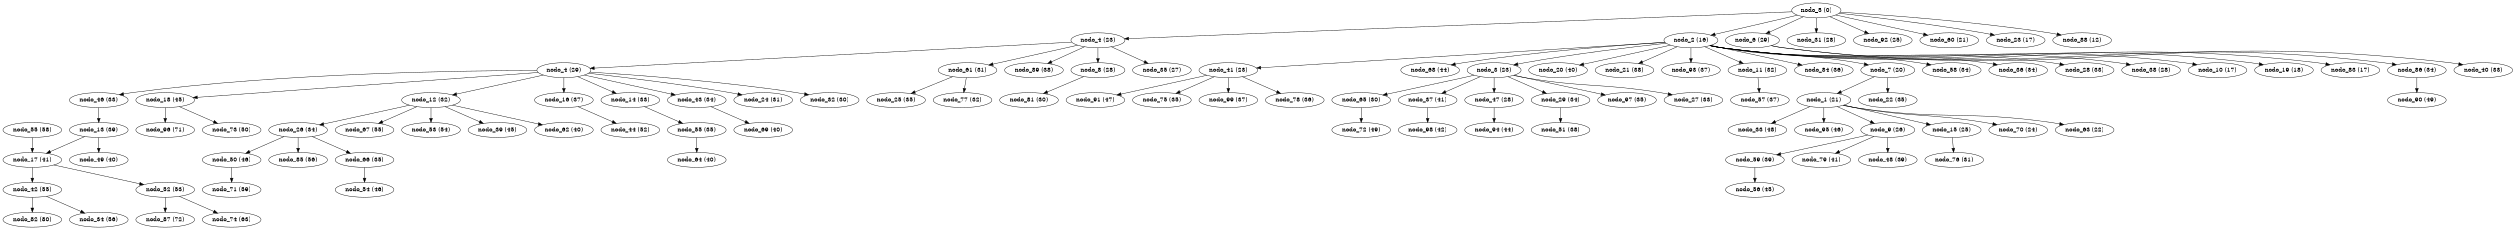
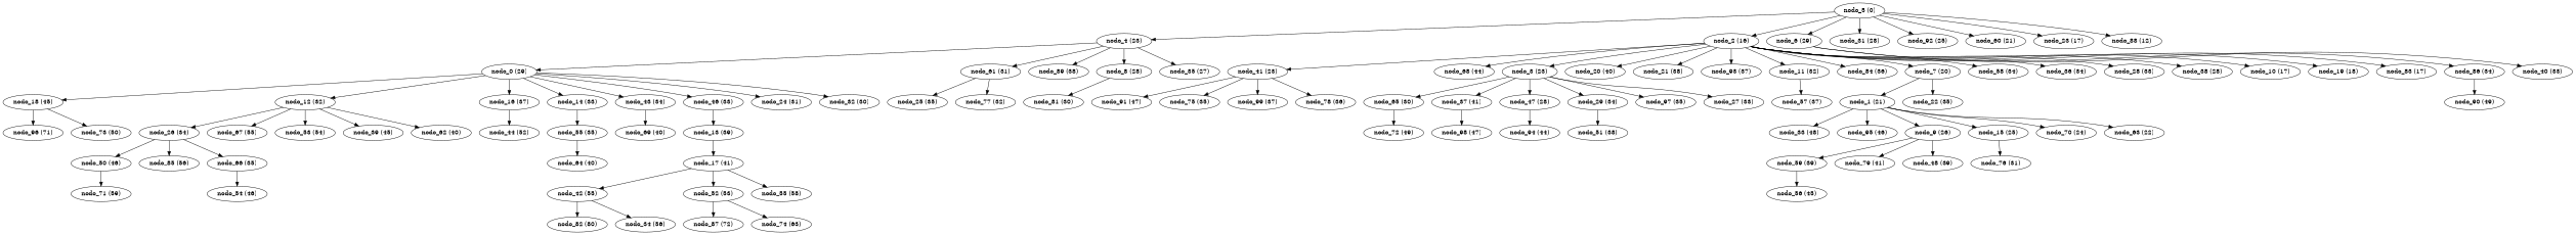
  digraph {
    edge [weight=1]
    "nodo_42 (55)"
    "nodo_82 (80)"
    "nodo_34 (56)"
    "nodo_52 (53)"
    "nodo_87 (72)"
    "nodo_74 (63)"
    "nodo_18 (45)"
    "nodo_96 (71)"
    "nodo_73 (50)"
    "nodo_50 (46)"
    "nodo_71 (59)"
    "nodo_17 (41)"
    "nodo_55 (58)"
    "nodo_26 (34)"
    "nodo_85 (56)"
    "nodo_66 (35)"
    "nodo_54 (46)"
    "nodo_13 (39)"
-   "nodo_49 (40)"
    "nodo_12 (32)"
    "nodo_67 (55)"
    "nodo_53 (54)"
    "nodo_39 (45)"
    "nodo_62 (40)"
    "nodo_65 (30)"
    "nodo_72 (49)"
    "nodo_59 (39)"
    "nodo_56 (45)"
    "nodo_16 (37)"
    "nodo_44 (52)"
    "nodo_37 (41)"
-   "nodo_98 (47)" [label="nodo_98 (42)"]
+   "nodo_98 (47)"
    n33 [label="nodo_55 (35)"]
    "nodo_64 (40)"
    "nodo_14 (33)"
    "nodo_86 (34)"
    "nodo_90 (49)"
    "nodo_43 (34)"
    "nodo_69 (40)"
    "nodo_46 (33)"
    "nodo_1 (21)"
    "nodo_33 (48)"
    "nodo_95 (46)"
    n44 [label="nodo_9 (26)"]
    "nodo_15 (25)"
    "nodo_70 (24)"
    "nodo_63 (22)"
    "nodo_79 (41)"
    "nodo_48 (39)"
    "nodo_76 (31)"
    "nodo_41 (23)"
    "nodo_91 (47)"
    "nodo_75 (35)"
    "nodo_99 (37)"
    "nodo_78 (36)"
-   "nodo_0 (29)" [label="nodo_4 (29)"]
+   "nodo_0 (29)"
    "nodo_24 (31)"
    "nodo_32 (30)"
    "nodo_4 (23)"
    "nodo_61 (31)"
    "nodo_89 (38)"
    "nodo_8 (28)"
    "nodo_35 (27)"
    "nodo_25 (35)"
    "nodo_77 (32)"
    "nodo_81 (30)"
    "nodo_47 (28)"
    "nodo_94 (44)"
    "nodo_2 (16)"
    "nodo_68 (44)"
    "nodo_3 (23)"
    "nodo_20 (40)"
    "nodo_21 (38)"
    "nodo_93 (37)"
    "nodo_11 (32)"
    "nodo_84 (36)"
    "nodo_7 (20)"
    "nodo_58 (34)"
    "nodo_36 (34)"
    "nodo_28 (33)"
    "nodo_38 (28)"
    "nodo_10 (17)"
    "nodo_19 (18)"
    "nodo_83 (17)"
    "nodo_29 (34)"
    "nodo_97 (35)"
    "nodo_27 (33)"
    "nodo_57 (37)"
    "nodo_22 (35)"
    "nodo_51 (38)"
    "nodo_6 (29)"
    "nodo_40 (33)"
    "nodo_5 (0)"
    "nodo_31 (28)"
    "nodo_92 (25)"
    "nodo_60 (21)"
    "nodo_23 (17)"
    "nodo_88 (12)"
    "nodo_42 (55)" -> "nodo_82 (80)" [weight=25]
    "nodo_42 (55)" -> "nodo_34 (56)"
    "nodo_52 (53)" -> "nodo_87 (72)" [weight=19]
    "nodo_52 (53)" -> "nodo_74 (63)" [weight=10]
    "nodo_18 (45)" -> "nodo_96 (71)" [weight=26]
    "nodo_18 (45)" -> "nodo_73 (50)" [weight=5]
    "nodo_50 (46)" -> "nodo_71 (59)" [weight=13]
    "nodo_17 (41)" -> "nodo_42 (55)" [weight=14]
    "nodo_17 (41)" -> "nodo_52 (53)" [weight=12]
-   "nodo_55 (58)" -> "nodo_17 (41)" [weight=17]
+   "nodo_17 (41)" -> "nodo_55 (58)" [weight=17]
    "nodo_26 (34)" -> "nodo_50 (46)" [weight=12]
    "nodo_26 (34)" -> "nodo_85 (56)" [weight=22]
    "nodo_26 (34)" -> "nodo_66 (35)"
    "nodo_66 (35)" -> "nodo_54 (46)" [weight=11]
    "nodo_13 (39)" -> "nodo_17 (41)" [weight=2]
-   "nodo_13 (39)" -> "nodo_49 (40)"
    "nodo_12 (32)" -> "nodo_26 (34)" [weight=2]
    "nodo_12 (32)" -> "nodo_67 (55)" [weight=23]
    "nodo_12 (32)" -> "nodo_53 (54)" [weight=22]
    "nodo_12 (32)" -> "nodo_39 (45)" [weight=13]
    "nodo_12 (32)" -> "nodo_62 (40)" [weight=8]
    "nodo_65 (30)" -> "nodo_72 (49)" [weight=19]
    "nodo_59 (39)" -> "nodo_56 (45)" [weight=6]
    "nodo_16 (37)" -> "nodo_44 (52)" [weight=15]
    "nodo_37 (41)" -> "nodo_98 (47)" [weight=6]
    n33 -> "nodo_64 (40)" [weight=5]
    "nodo_14 (33)" -> n33 [weight=2]
    "nodo_86 (34)" -> "nodo_90 (49)" [weight=15]
    "nodo_43 (34)" -> "nodo_69 (40)" [weight=6]
    "nodo_46 (33)" -> "nodo_13 (39)" [weight=6]
    "nodo_1 (21)" -> "nodo_33 (48)" [weight=27]
    "nodo_1 (21)" -> "nodo_95 (46)" [weight=25]
    "nodo_1 (21)" -> n44 [weight=15]
    "nodo_1 (21)" -> "nodo_15 (25)" [weight=4]
    "nodo_1 (21)" -> "nodo_70 (24)" [weight=3]
    "nodo_1 (21)" -> "nodo_63 (22)"
    n44 -> "nodo_59 (39)" [weight=3]
    n44 -> "nodo_79 (41)" [weight=5]
    n44 -> "nodo_48 (39)" [weight=3]
    "nodo_15 (25)" -> "nodo_76 (31)" [weight=6]
    "nodo_41 (23)" -> "nodo_91 (47)" [weight=24]
    "nodo_41 (23)" -> "nodo_75 (35)" [weight=12]
    "nodo_41 (23)" -> "nodo_99 (37)" [weight=14]
    "nodo_41 (23)" -> "nodo_78 (36)" [weight=13]
    "nodo_0 (29)" -> "nodo_18 (45)" [weight=16]
    "nodo_0 (29)" -> "nodo_12 (32)" [weight=3]
    "nodo_0 (29)" -> "nodo_16 (37)" [weight=8]
    "nodo_0 (29)" -> "nodo_14 (33)" [weight=4]
    "nodo_0 (29)" -> "nodo_43 (34)" [weight=5]
    "nodo_0 (29)" -> "nodo_46 (33)" [weight=4]
    "nodo_0 (29)" -> "nodo_24 (31)" [weight=2]
    "nodo_0 (29)" -> "nodo_32 (30)"
    "nodo_4 (23)" -> "nodo_0 (29)" [weight=6]
    "nodo_4 (23)" -> "nodo_61 (31)" [weight=8]
    "nodo_4 (23)" -> "nodo_89 (38)" [weight=15]
    "nodo_4 (23)" -> "nodo_8 (28)" [weight=5]
    "nodo_4 (23)" -> "nodo_35 (27)" [weight=4]
    "nodo_61 (31)" -> "nodo_25 (35)" [weight=4]
    "nodo_61 (31)" -> "nodo_77 (32)"
    "nodo_8 (28)" -> "nodo_81 (30)" [weight=7]
    "nodo_47 (28)" -> "nodo_94 (44)" [weight=16]
    "nodo_2 (16)" -> "nodo_41 (23)" [weight=7]
    "nodo_2 (16)" -> "nodo_68 (44)" [weight=28]
    "nodo_2 (16)" -> "nodo_3 (23)" [weight=7]
    "nodo_2 (16)" -> "nodo_20 (40)" [weight=24]
    "nodo_2 (16)" -> "nodo_21 (38)" [weight=22]
    "nodo_2 (16)" -> "nodo_93 (37)" [weight=21]
    "nodo_2 (16)" -> "nodo_11 (32)" [weight=16]
    "nodo_2 (16)" -> "nodo_84 (36)" [weight=20]
    "nodo_2 (16)" -> "nodo_7 (20)" [weight=4]
    "nodo_2 (16)" -> "nodo_58 (34)" [weight=18]
    "nodo_2 (16)" -> "nodo_36 (34)" [weight=18]
    "nodo_2 (16)" -> "nodo_28 (33)" [weight=17]
    "nodo_2 (16)" -> "nodo_38 (28)" [weight=12]
    "nodo_2 (16)" -> "nodo_10 (17)"
    "nodo_2 (16)" -> "nodo_19 (18)" [weight=2]
    "nodo_2 (16)" -> "nodo_83 (17)"
    "nodo_3 (23)" -> "nodo_65 (30)" [weight=7]
    "nodo_3 (23)" -> "nodo_37 (41)" [weight=18]
    "nodo_3 (23)" -> "nodo_47 (28)" [weight=5]
    "nodo_3 (23)" -> "nodo_29 (34)" [weight=11]
    "nodo_3 (23)" -> "nodo_97 (35)" [weight=12]
    "nodo_3 (23)" -> "nodo_27 (33)" [weight=10]
    "nodo_11 (32)" -> "nodo_57 (37)" [weight=5]
    "nodo_7 (20)" -> "nodo_1 (21)"
    "nodo_7 (20)" -> "nodo_22 (35)" [weight=15]
    "nodo_29 (34)" -> "nodo_51 (38)" [weight=4]
    "nodo_6 (29)" -> "nodo_86 (34)" [weight=5]
    "nodo_6 (29)" -> "nodo_40 (33)" [weight=4]
    "nodo_5 (0)" -> "nodo_4 (23)" [weight=23]
    "nodo_5 (0)" -> "nodo_2 (16)" [weight=16]
    "nodo_5 (0)" -> "nodo_6 (29)" [weight=29]
    "nodo_5 (0)" -> "nodo_31 (28)" [weight=28]
    "nodo_5 (0)" -> "nodo_92 (25)" [weight=25]
    "nodo_5 (0)" -> "nodo_60 (21)" [weight=21]
    "nodo_5 (0)" -> "nodo_23 (17)" [weight=17]
    "nodo_5 (0)" -> "nodo_88 (12)" [weight=12]
  }
